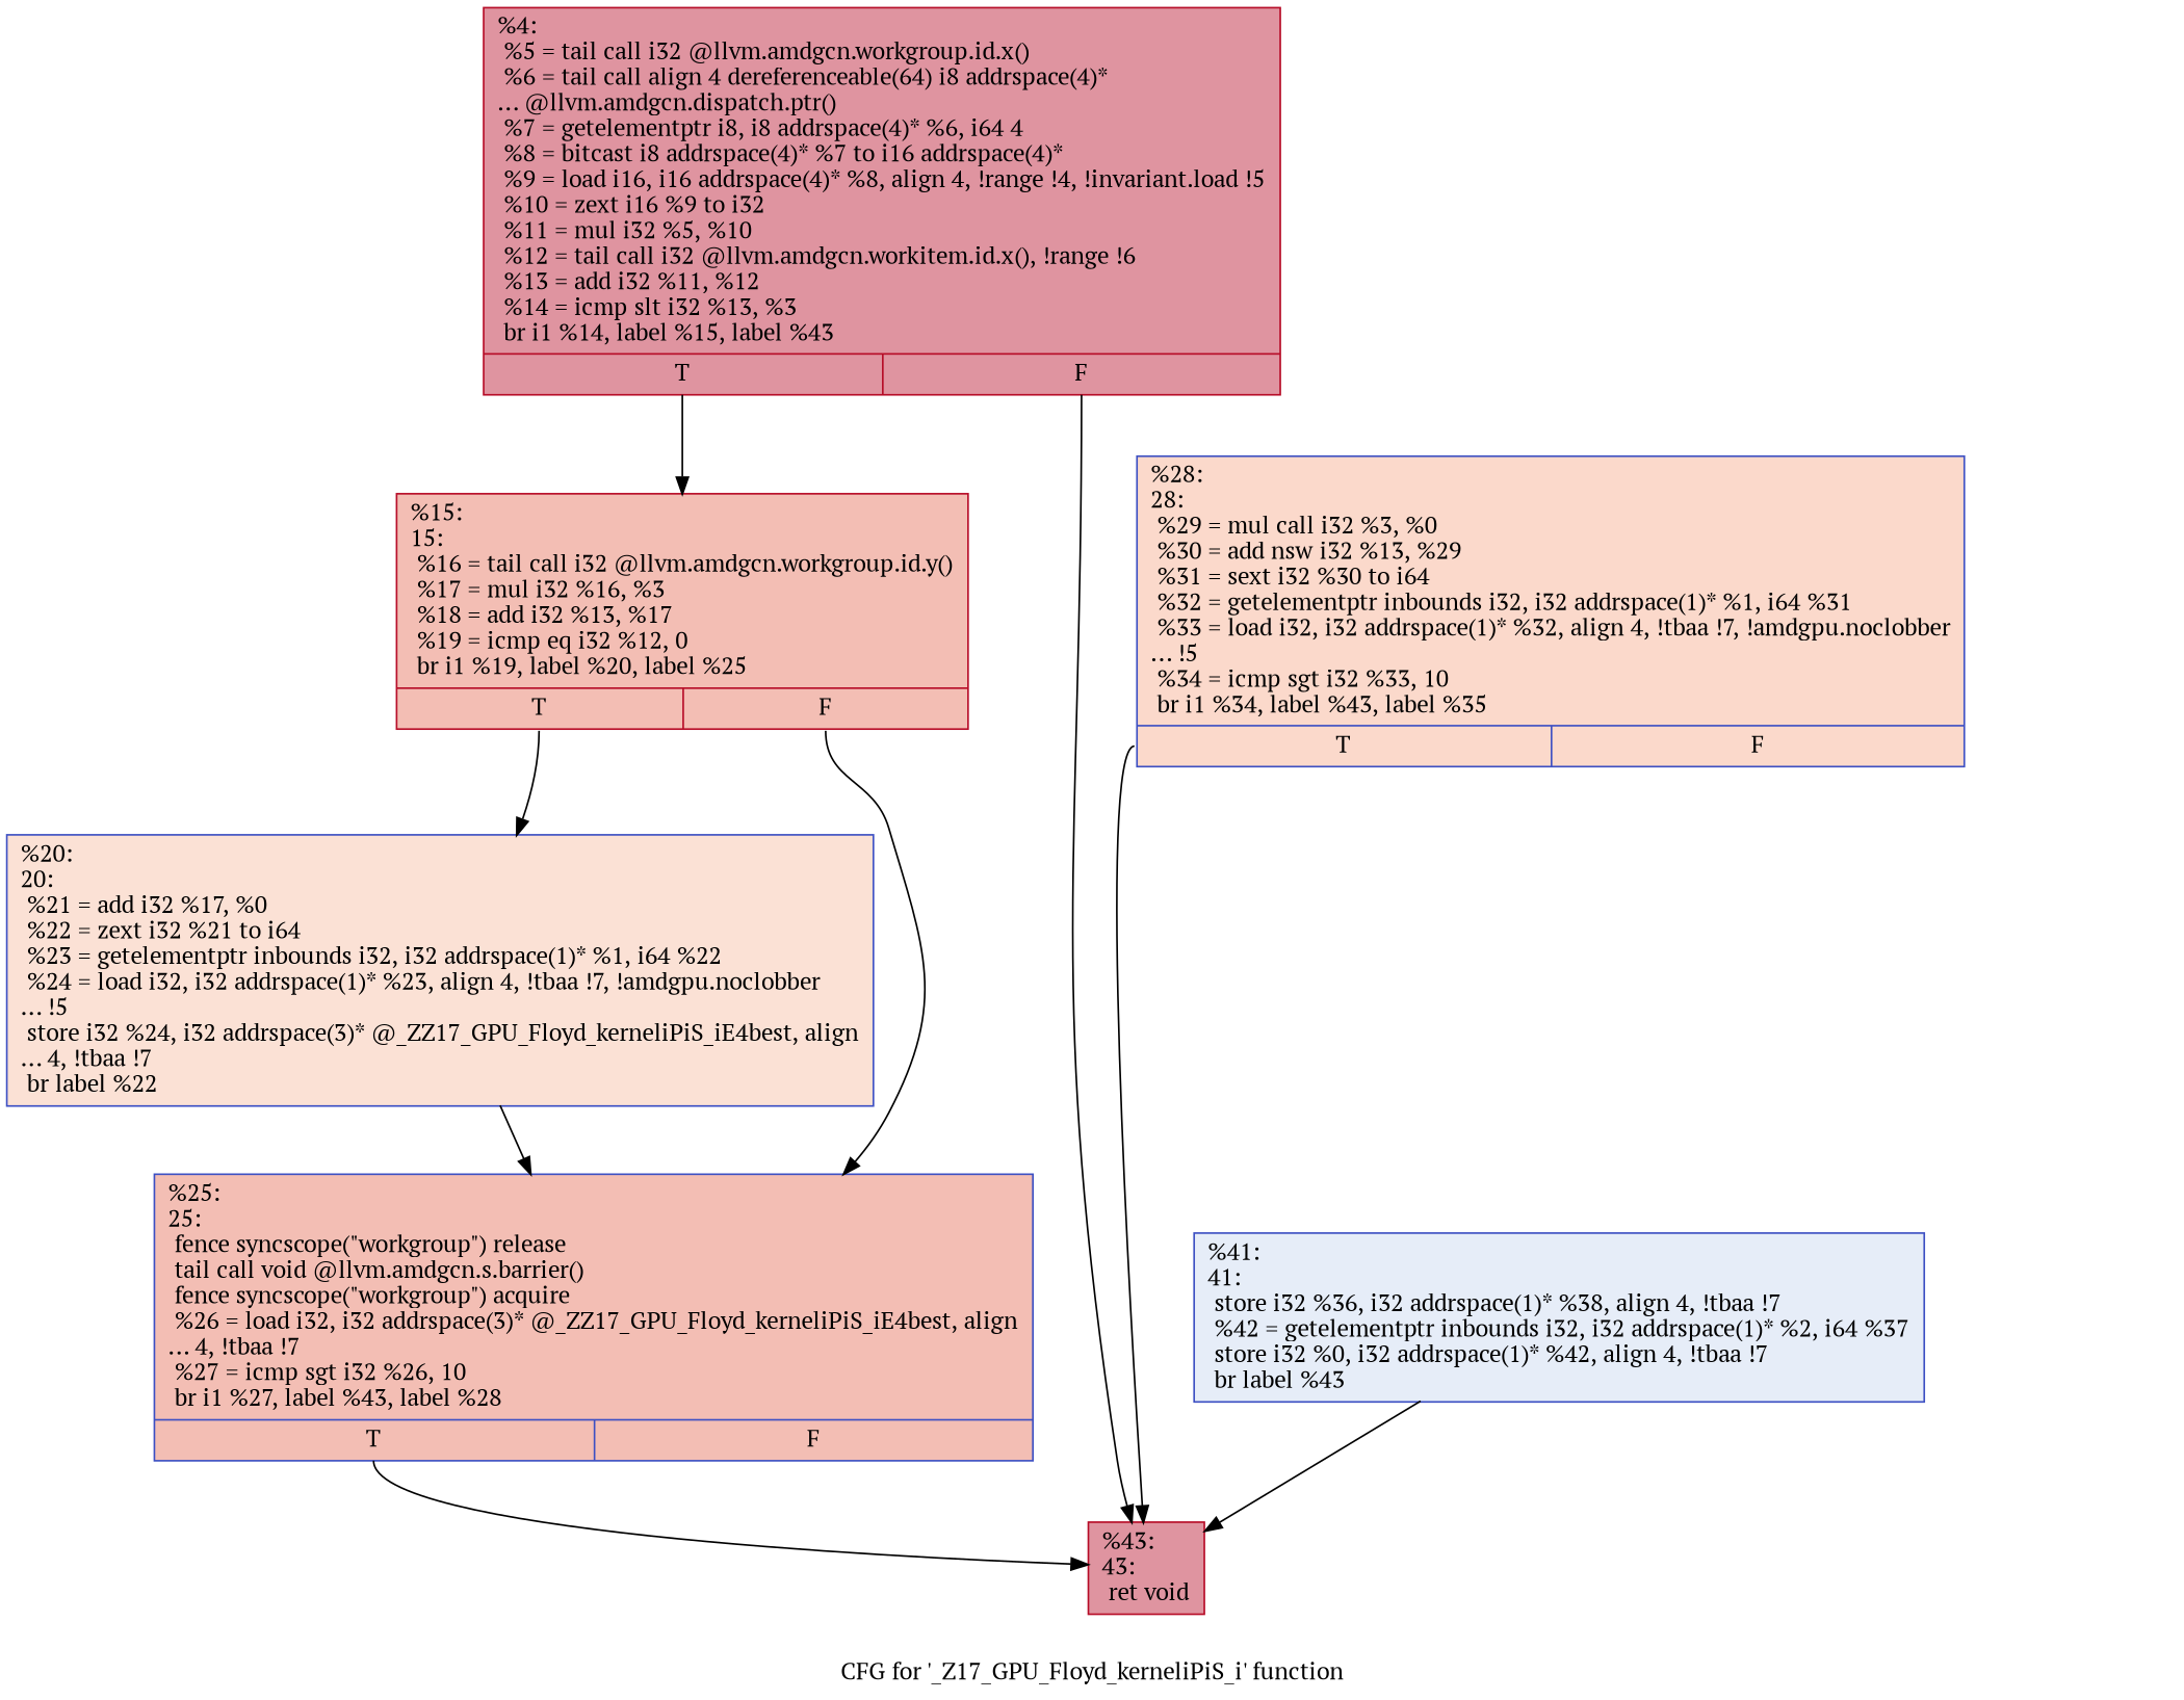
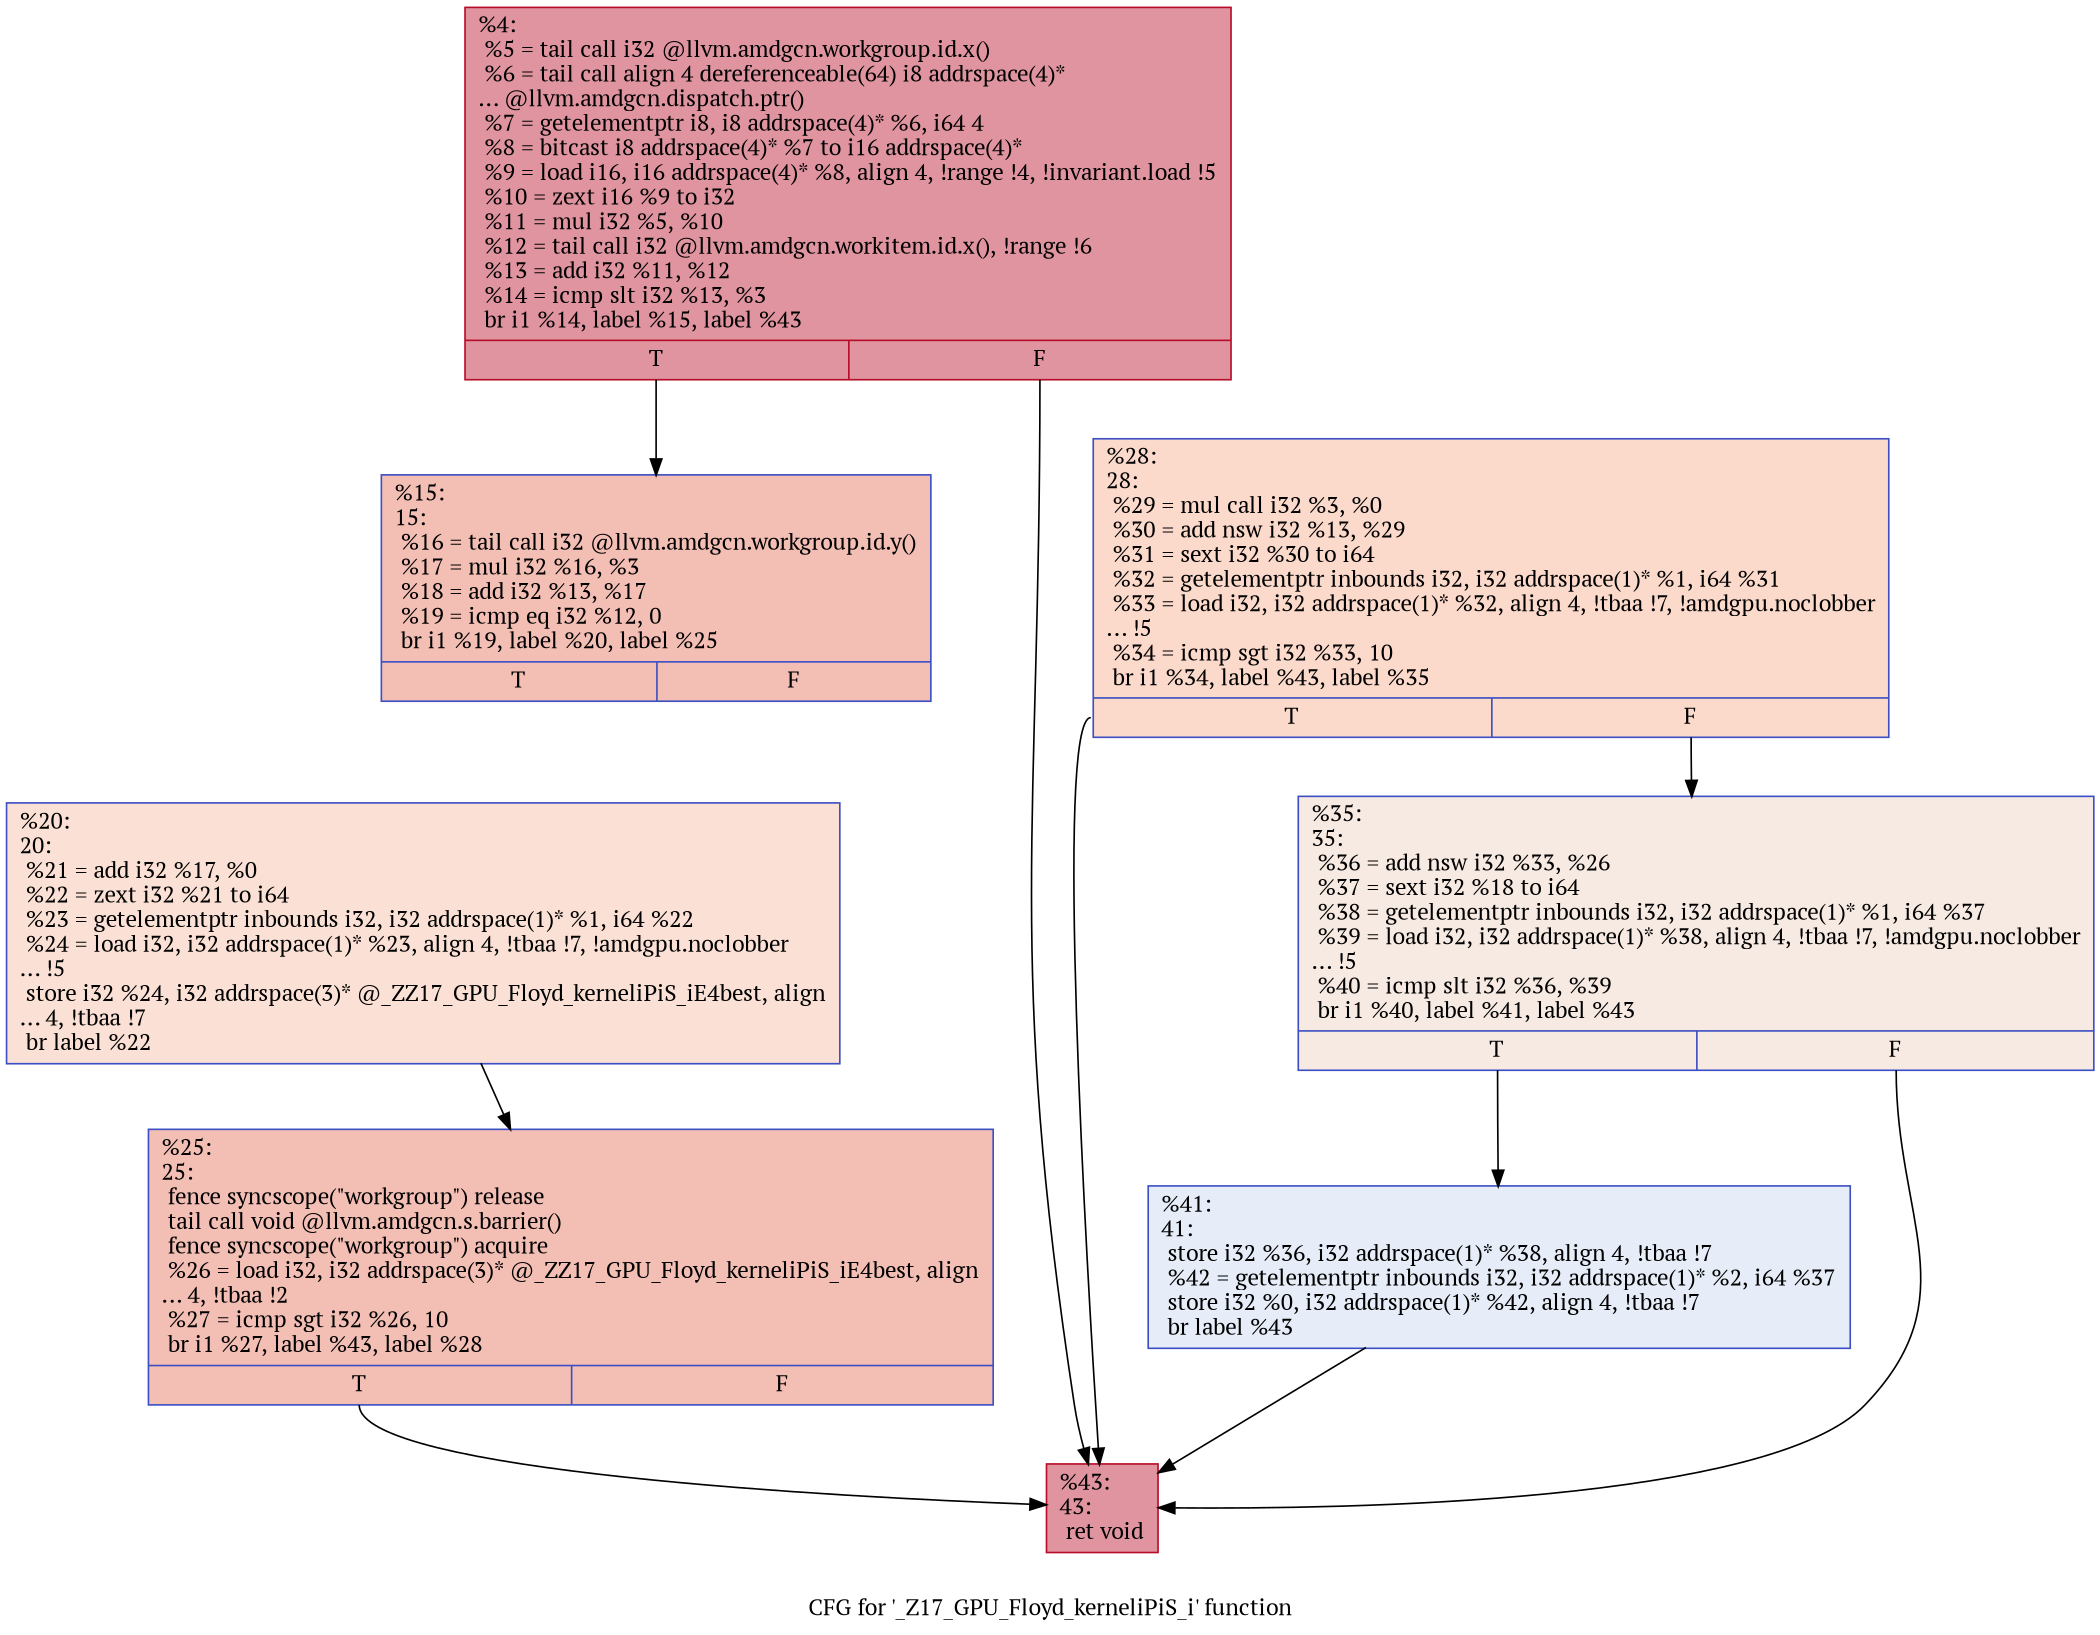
  digraph {
    fontname="PT Serif"
    label="CFG for '_Z17_GPU_Floyd_kerneliPiS_i' function"
    node [color="#3d50c3ff" fillcolor="#b70d2870" fontname="PT Serif" shape=record style=filled]
    edge [fontname="PT Serif" tailport=s0]
    n1 [color="#b70d28ff" label="{%4:\l  %5 = tail call i32 @llvm.amdgcn.workgroup.id.x()\l  %6 = tail call align 4 dereferenceable(64) i8 addrspace(4)*\l... @llvm.amdgcn.dispatch.ptr()\l  %7 = getelementptr i8, i8 addrspace(4)* %6, i64 4\l  %8 = bitcast i8 addrspace(4)* %7 to i16 addrspace(4)*\l  %9 = load i16, i16 addrspace(4)* %8, align 4, !range !4, !invariant.load !5\l  %10 = zext i16 %9 to i32\l  %11 = mul i32 %5, %10\l  %12 = tail call i32 @llvm.amdgcn.workitem.id.x(), !range !6\l  %13 = add i32 %11, %12\l  %14 = icmp slt i32 %13, %3\l  br i1 %14, label %15, label %43\l|{<s0>T|<s1>F}}"]
-   n2 [color="#b70d28ff" fillcolor="#e36c5570" label="{%15:\l15:                                               \l  %16 = tail call i32 @llvm.amdgcn.workgroup.id.y()\l  %17 = mul i32 %16, %3\l  %18 = add i32 %13, %17\l  %19 = icmp eq i32 %12, 0\l  br i1 %19, label %20, label %25\l|{<s0>T|<s1>F}}"]
+   n2 [fillcolor="#e36c5570" label="{%15:\l15:                                               \l  %16 = tail call i32 @llvm.amdgcn.workgroup.id.y()\l  %17 = mul i32 %16, %3\l  %18 = add i32 %13, %17\l  %19 = icmp eq i32 %12, 0\l  br i1 %19, label %20, label %25\l|{<s0>T|<s1>F}}"]
    n3 [color="#b70d28ff" label="{%43:\l43:                                               \l  ret void\l}"]
    n4 [fillcolor="#f7bca170" label="{%20:\l20:                                               \l  %21 = add i32 %17, %0\l  %22 = zext i32 %21 to i64\l  %23 = getelementptr inbounds i32, i32 addrspace(1)* %1, i64 %22\l  %24 = load i32, i32 addrspace(1)* %23, align 4, !tbaa !7, !amdgpu.noclobber\l... !5\l  store i32 %24, i32 addrspace(3)* @_ZZ17_GPU_Floyd_kerneliPiS_iE4best, align\l... 4, !tbaa !7\l  br label %22\l}"]
-   n5 [fillcolor="#e36c5570" label="{%25:\l25:                                               \l  fence syncscope(\"workgroup\") release\l  tail call void @llvm.amdgcn.s.barrier()\l  fence syncscope(\"workgroup\") acquire\l  %26 = load i32, i32 addrspace(3)* @_ZZ17_GPU_Floyd_kerneliPiS_iE4best, align\l... 4, !tbaa !7\l  %27 = icmp sgt i32 %26, 10\l  br i1 %27, label %43, label %28\l|{<s0>T|<s1>F}}"]
+   n5 [fillcolor="#e36c5570" label="{%25:\l25:                                               \l  fence syncscope(\"workgroup\") release\l  tail call void @llvm.amdgcn.s.barrier()\l  fence syncscope(\"workgroup\") acquire\l  %26 = load i32, i32 addrspace(3)* @_ZZ17_GPU_Floyd_kerneliPiS_iE4best, align\l... 4, !tbaa !2\l  %27 = icmp sgt i32 %26, 10\l  br i1 %27, label %43, label %28\l|{<s0>T|<s1>F}}"]
    n6 [fillcolor="#f7a88970" label="{%28:\l28:                                               \l  %29 = mul call i32 %3, %0\l  %30 = add nsw i32 %13, %29\l  %31 = sext i32 %30 to i64\l  %32 = getelementptr inbounds i32, i32 addrspace(1)* %1, i64 %31\l  %33 = load i32, i32 addrspace(1)* %32, align 4, !tbaa !7, !amdgpu.noclobber\l... !5\l  %34 = icmp sgt i32 %33, 10\l  br i1 %34, label %43, label %35\l|{<s0>T|<s1>F}}"]
+   n7 [fillcolor="#eed0c070" label="{%35:\l35:                                               \l  %36 = add nsw i32 %33, %26\l  %37 = sext i32 %18 to i64\l  %38 = getelementptr inbounds i32, i32 addrspace(1)* %1, i64 %37\l  %39 = load i32, i32 addrspace(1)* %38, align 4, !tbaa !7, !amdgpu.noclobber\l... !5\l  %40 = icmp slt i32 %36, %39\l  br i1 %40, label %41, label %43\l|{<s0>T|<s1>F}}"]
    n8 [fillcolor="#c7d7f070" label="{%41:\l41:                                               \l  store i32 %36, i32 addrspace(1)* %38, align 4, !tbaa !7\l  %42 = getelementptr inbounds i32, i32 addrspace(1)* %2, i64 %37\l  store i32 %0, i32 addrspace(1)* %42, align 4, !tbaa !7\l  br label %43\l}"]
    n1 -> n2
    n1 -> n3 [tailport=s1]
-   n2 -> n4
-   n2 -> n5 [tailport=s1]
    n4 -> n5
    n5 -> n3
    n6 -> n3
+   n6 -> n7 [tailport=s1]
+   n7 -> n3 [tailport=s1]
+   n7 -> n8
    n8 -> n3
  }
